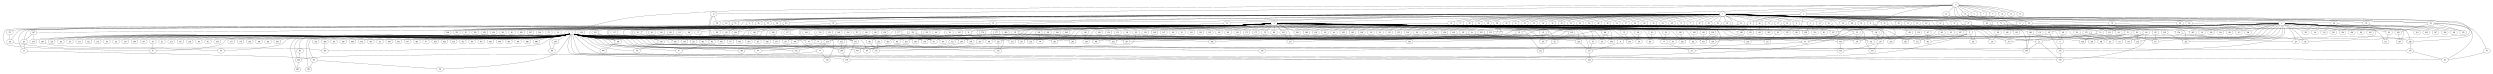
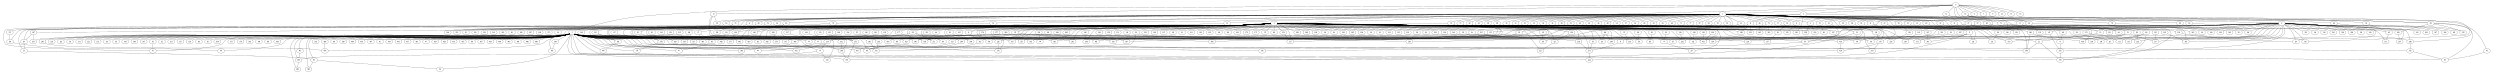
  graph {
    fontname="Liberation Serif"
    node [fontname="Liberation Serif"]
    edge [fontname="Liberation Serif"]
    0
    1
    2
    3
    4
    5
    6
    7
    8
    9
    10
    11
    12
    13
    14
    15
    16
    17
    18
    19
    20
    21
    22
    23
    24
    25
    26
    27
    28
    29
    30
    31
    32
    33
    34
    35
    36
    37
    38
    39
    40
    41
    42
    43
    44
    45
    46
    47
    48
    49
    50
    51
    52
    53
    54
    55
    56
    57
    58
    59
    60
    61
    62
    63
    64
    65
    66
    67
    68
    69
    70
    71
    72
    73
    74
    75
    76
    77
    78
    79
    80
    81
    82
    83
    84
    85
    86
    87
    89
    90
    91
    92
    93
    94
    95
    96
+   97
    98
    99
    100
    167
    181
    101
    102
    103
    104
    105
    106
    107
    108
    109
    110
    111
    112
    113
    114
    115
    116
    117
    118
    119
    120
    121
    122
    123
    124
    125
    126
    127
    128
    129
    130
    131
    132
    133
    134
    135
    136
    137
    138
    139
    140
    141
    142
    143
    144
    145
    146
    147
    148
    149
    150
    151
    152
    153
    154
    155
    156
    157
    158
    159
    160
    161
    162
    163
    164
    165
    166
    168
    169
    170
    171
    172
    173
    174
    175
    176
    177
    178
    179
    180
    182
    183
    184
    185
    186
    187
    188
    189
    190
    191
    192
    193
    194
    195
    196
    197
    198
    199
    200
    201
    202
    203
    204
    205
    206
    207
    208
    209
    210
    211
    212
    213
    214
    215
    216
    217
    218
    219
    220
    221
    222
    223
    224
    225
    226
    227
    228
    229
    230
    231
    232
    233
    234
    235
    236
    237
    238
    239
    240
    241
    242
    243
    244
    245
    246
    247
    248
    249
    250
    251
    252
    253
    254
    255
    256
    257
    258
    259
    260
    261
    262
    263
    264
    265
    266
    267
    268
    269
    270
    271
    272
    273
    274
    275
    276
    277
    278
    279
    280
    281
    282
    283
    284
    285
    286
    287
    288
    289
    290
    291
    292
    293
    294
    295
    296
    297
    298
    299
    300
    301
    302
    303
    304
    305
    306
    307
    308
    309
    310
    311
    312
    313
    314
    315
    316
    317
    318
    319
    320
    321
    322
    323
    324
    325
    348
    326
    327
    328
    329
    330
    331
    332
    333
    334
    335
    336
    337
    338
    339
    340
    341
    342
    343
    344
    345
    346
    347
    349
    350
    351
    352
    353
    354
    355
    356
    357
    358
    359
    360
    361
    362
    363
    364
    365
    366
    367
    368
    369
    370
    371
    372
    373
    374
    375
    376
    377
    378
    379
    380
    381
    382
    383
    384
    385
    386
    387
    388
    389
    390
    391
    392
    393
    394
    395
    396
    397
    398
    399
    400
    401
    402
    403
    404
    405
    406
    407
    408
    409
    410
    411
    412
    413
    414
    415
    416
    417
    418
    419
    420
    n421 [label=491]
    422
    423
    424
    425
    426
    427
    428
    429
    430
    431
    432
    433
    434
    435
    436
    437
    438
    439
    440
    441
    442
    443
    444
    445
    446
    447
    448
    449
    88
    0 -- 1
    0 -- 2
    0 -- 3
    0 -- 4
    0 -- 5
    0 -- 6
    0 -- 7
    0 -- 8
    0 -- 9
    0 -- 10
    0 -- 11
    0 -- 12
    0 -- 13
    0 -- 14
    0 -- 15
    0 -- 16
    1 -- 17
    1 -- 18
    1 -- 19
    1 -- 20
    1 -- 21
    1 -- 22
    1 -- 23
    1 -- 24
    1 -- 25
    1 -- 26
    1 -- 27
    1 -- 28
    1 -- 29
    1 -- 30
    1 -- 31
    1 -- 32
    1 -- 33
    1 -- 34
    1 -- 35
    1 -- 36
    1 -- 37
    1 -- 38
    1 -- 39
    1 -- 40
    1 -- 41
    1 -- 42
    1 -- 43
    1 -- 44
    1 -- 45
    1 -- 46
    1 -- 47
    1 -- 48
    1 -- 49
    1 -- 50
    1 -- 51
    1 -- 52
    1 -- 53
    1 -- 54
    1 -- 55
    1 -- 56
    1 -- 57
    1 -- 58
    1 -- 59
    1 -- 60
    1 -- 61
    1 -- 62
    1 -- 63
    1 -- 64
    1 -- 65
    1 -- 66
    1 -- 67
    1 -- 68
    1 -- 69
    1 -- 70
    1 -- 71
    1 -- 72
    1 -- 73
    1 -- 74
    1 -- 75
    1 -- 76
    1 -- 77
    1 -- 78
    1 -- 79
    1 -- 80
    1 -- 81
    1 -- 82
    1 -- 83
    1 -- 84
    1 -- 85
    1 -- 86
    1 -- 87
    1 -- 89
    1 -- 90
    1 -- 91
    1 -- 92
    1 -- 93
    1 -- 94
    1 -- 95
    1 -- 96
+   1 -- 97
    1 -- 98
    2 -- 99
    2 -- 100
    2 -- 167
    2 -- 181
    3 -- 167
    3 -- 181
    3 -- 101
    3 -- 102
    3 -- 103
    3 -- 104
    3 -- 105
    3 -- 106
    3 -- 107
    3 -- 108
    3 -- 109
    3 -- 110
    3 -- 111
    3 -- 112
    3 -- 113
    3 -- 114
    3 -- 115
    3 -- 116
    3 -- 117
    3 -- 118
    3 -- 119
    3 -- 120
    3 -- 121
    3 -- 122
    3 -- 123
    3 -- 124
    3 -- 125
    3 -- 126
    3 -- 127
    3 -- 128
    3 -- 129
    3 -- 130
    3 -- 131
    3 -- 132
    3 -- 133
    3 -- 134
    3 -- 135
    3 -- 136
    3 -- 137
    3 -- 138
    3 -- 139
    3 -- 140
    3 -- 141
    3 -- 142
    3 -- 143
    3 -- 144
    3 -- 145
    3 -- 146
    3 -- 147
    3 -- 148
    3 -- 149
    3 -- 150
    3 -- 151
    3 -- 152
    3 -- 153
    3 -- 154
    3 -- 155
    3 -- 156
    3 -- 157
    3 -- 158
    3 -- 159
    3 -- 160
    3 -- 161
    3 -- 162
    3 -- 163
    3 -- 164
    3 -- 165
    3 -- 166
    3 -- 168
    3 -- 169
    3 -- 170
    3 -- 171
    3 -- 172
    3 -- 173
    3 -- 174
    3 -- 175
    3 -- 176
    3 -- 177
    3 -- 178
    3 -- 179
    3 -- 180
    3 -- 182
    3 -- 183
    3 -- 184
    3 -- 185
    3 -- 186
    3 -- 187
    3 -- 188
    3 -- 189
    3 -- 190
    3 -- 191
    3 -- 192
    3 -- 193
    3 -- 194
    3 -- 195
    3 -- 196
    3 -- 197
    3 -- 198
    3 -- 199
    3 -- 200
    3 -- 201
    3 -- 202
    3 -- 203
    3 -- 204
    3 -- 205
    3 -- 206
    3 -- 207
    3 -- 208
    3 -- 209
    3 -- 210
    3 -- 211
    3 -- 212
    3 -- 213
    3 -- 214
    3 -- 215
    3 -- 216
    3 -- 217
    3 -- 218
    3 -- 219
    3 -- 220
    3 -- 221
    3 -- 222
    3 -- 223
    3 -- 224
    3 -- 225
    3 -- 226
    3 -- 227
    3 -- 228
    3 -- 229
    3 -- 230
    3 -- 231
    3 -- 232
    3 -- 233
    3 -- 234
    3 -- 235
    3 -- 236
    3 -- 237
    3 -- 238
    3 -- 239
    3 -- 240
    3 -- 241
    3 -- 242
    3 -- 243
    3 -- 244
    3 -- 245
    3 -- 246
    3 -- 247
    3 -- 248
    3 -- 249
    3 -- 250
    3 -- 251
    3 -- 252
    3 -- 253
    3 -- 254
    3 -- 255
    3 -- 256
    3 -- 257
    3 -- 258
    3 -- 259
    3 -- 260
    3 -- 261
    3 -- 262
    3 -- 263
    3 -- 264
    3 -- 265
    3 -- 266
    3 -- 267
    3 -- 268
    3 -- 269
    3 -- 270
    3 -- 271
    3 -- 272
    3 -- 273
    3 -- 274
    3 -- 275
    3 -- 276
    3 -- 277
    3 -- 278
    3 -- 279
    3 -- 280
    3 -- 281
    3 -- 282
    3 -- 283
    3 -- 284
    3 -- 285
    3 -- 286
    4 -- 147
    4 -- 287
    4 -- 288
    4 -- 289
    4 -- 290
    4 -- 291
    4 -- 292
    4 -- 293
    4 -- 294
    4 -- 295
    4 -- 296
    4 -- 297
    4 -- 298
    4 -- 299
    4 -- 300
    4 -- 301
    4 -- 302
    4 -- 303
    4 -- 304
    4 -- 305
    4 -- 306
    4 -- 307
    4 -- 308
    4 -- 309
    4 -- 310
    4 -- 311
    4 -- 312
    4 -- 313
    4 -- 314
    4 -- 315
    4 -- 316
    4 -- 317
    4 -- 318
    4 -- 319
    4 -- 320
    4 -- 321
    4 -- 322
    4 -- 323
    4 -- 324
    4 -- 325
    4 -- 348
    5 -- 8
    5 -- 348
    5 -- 326
    5 -- 327
    5 -- 328
    5 -- 329
    5 -- 330
    5 -- 331
    5 -- 332
    5 -- 333
    5 -- 334
    5 -- 335
    5 -- 336
    5 -- 337
    5 -- 338
    5 -- 339
    5 -- 340
    5 -- 341
    5 -- 342
    5 -- 343
    5 -- 344
    5 -- 345
    5 -- 346
    5 -- 347
    5 -- 349
    5 -- 350
    5 -- 351
    5 -- 352
    5 -- 353
    5 -- 354
    5 -- 355
    5 -- 356
    5 -- 357
    5 -- 358
    5 -- 359
    5 -- 360
    5 -- 361
    5 -- 362
    5 -- 363
    5 -- 364
    5 -- 365
    5 -- 366
    5 -- 367
    5 -- 368
    5 -- 369
    5 -- 370
    5 -- 371
    5 -- 372
    5 -- 373
    5 -- 374
    5 -- 375
    5 -- 376
    5 -- 377
    5 -- 378
    5 -- 379
    5 -- 380
    5 -- 381
    5 -- 382
    5 -- 383
    5 -- 384
    5 -- 385
    5 -- 386
    5 -- 387
    5 -- 388
    5 -- 389
    5 -- 390
    5 -- 391
    5 -- 392
    5 -- 393
    5 -- 394
    5 -- 395
    5 -- 396
    5 -- 397
    5 -- 398
    5 -- 399
    5 -- 400
    5 -- 401
    5 -- 402
    5 -- 403
    5 -- 404
    5 -- 405
    5 -- 406
    5 -- 407
    5 -- 408
    5 -- 409
    5 -- 410
    5 -- 411
    5 -- 412
    5 -- 413
    5 -- 414
    5 -- 415
    5 -- 416
    5 -- 417
    5 -- 418
    5 -- 419
    5 -- 420
    5 -- n421
    5 -- 422
    5 -- 423
    5 -- 424
    5 -- 425
    5 -- 426
    5 -- 427
    5 -- 428
    5 -- 429
    5 -- 430
    5 -- 431
    5 -- 432
    5 -- 433
    5 -- 434
    5 -- 435
    5 -- 436
    5 -- 437
    5 -- 438
    5 -- 439
    5 -- 440
    5 -- 441
    5 -- 442
    5 -- 443
    5 -- 444
    5 -- 445
    5 -- 446
    5 -- 447
    5 -- 448
    5 -- 449
    8 -- 275
    10 -- 24
    10 -- 89
    10 -- 288
    11 -- 139
    11 -- 318
    11 -- 354
    12 -- 142
    13 -- 58
    13 -- 271
    13 -- 387
    17 -- 155
    17 -- 418
    19 -- 139
    20 -- 419
    22 -- 321
    23 -- 394
    24 -- 132
    24 -- 282
    24 -- 302
    25 -- 370
    26 -- 217
    27 -- 53
    27 -- 197
    27 -- 310
    28 -- 33
    29 -- 162
    29 -- 321
    31 -- 94
    33 -- 170
    35 -- 86
    35 -- 367
    35 -- 431
    37 -- 369
    37 -- 441
    40 -- 410
    41 -- 397
    43 -- 391
    44 -- 113
    47 -- 130
    47 -- 329
    47 -- 341
    47 -- 444
    48 -- 179
    50 -- 247
    51 -- 235
    52 -- 374
    52 -- 395
    53 -- 233
    53 -- 317
    53 -- 366
    55 -- 426
    56 -- 373
    59 -- 239
    59 -- 258
    61 -- 335
    62 -- 381
    64 -- 294
    66 -- 145
    66 -- 400
    67 -- 179
    68 -- 195
    70 -- 158
    70 -- 251
    72 -- 228
    72 -- 290
    73 -- 185
    73 -- 399
    74 -- 283
    75 -- 355
    76 -- 403
    78 -- 305
    79 -- 425
    80 -- 111
    80 -- 390
    80 -- 418
    81 -- 374
    82 -- 362
    83 -- 140
    83 -- 276
    84 -- 128
    85 -- 124
    86 -- 303
    89 -- 209
    89 -- 316
    89 -- 325
    89 -- 391
    92 -- 101
    92 -- 207
    95 -- 393
    95 -- 443
    96 -- 304
+   97 -- 110
+   97 -- 390
    98 -- 313
    99 -- 148
    99 -- 178
    99 -- 231
    99 -- 386
    167 -- 341
    101 -- 157
    102 -- 431
    104 -- 285
    105 -- 368
    108 -- 182
    110 -- 183
    113 -- 442
    114 -- 298
    114 -- 423
    115 -- 339
    117 -- 174
    119 -- 227
    121 -- 323
    123 -- 207
    124 -- 377
    125 -- 358
    125 -- 429
    126 -- 127
    127 -- 222
    128 -- 179
    129 -- 430
    135 -- 317
    136 -- 241
    136 -- 242
    137 -- 276
    138 -- 282
    146 -- 198
    147 -- 295
    147 -- 370
    152 -- 309
    152 -- 438
    153 -- 184
    153 -- 226
    153 -- 427
    155 -- 346
    159 -- 217
    160 -- 361
    162 -- 238
    164 -- 216
    164 -- 248
    171 -- 201
    173 -- 196
    174 -- 268
    174 -- 411
    177 -- 271
    178 -- 214
    178 -- 218
    179 -- 203
    179 -- 420
    187 -- 204
    187 -- 356
    188 -- 327
    192 -- 268
    193 -- 368
    195 -- 292
    196 -- 345
    200 -- 211
    202 -- 278
    204 -- 237
    208 -- 379
    209 -- 287
    211 -- 295
    214 -- 221
    214 -- 432
    218 -- 275
    221 -- 225
    221 -- 406
    223 -- 260
    226 -- 335
    227 -- 257
    228 -- 250
    230 -- 294
    232 -- 361
    232 -- 431
    233 -- 390
    233 -- 394
    236 -- 431
    237 -- 350
    240 -- 337
    245 -- 288
    246 -- 434
    247 -- 311
    249 -- 293
    249 -- 394
    251 -- 276
    254 -- 315
    255 -- 316
    255 -- 340
    264 -- 387
    265 -- 305
    268 -- 395
    270 -- 275
    272 -- 292
    275 -- 444
    276 -- 395
    279 -- 366
    285 -- 361
    288 -- 365
    291 -- 334
    295 -- 390
    297 -- 372
    303 -- 387
    322 -- 342
    323 -- 415
    348 -- 380
    349 -- 401
    350 -- 351
    350 -- 382
    358 -- 378
    365 -- 391
    369 -- 412
    370 -- 385
    371 -- 373
    386 -- 447
    402 -- 406
    406 -- 409
    408 -- 434
    419 -- 420
    88 -- 197
    88 -- 430
  }
